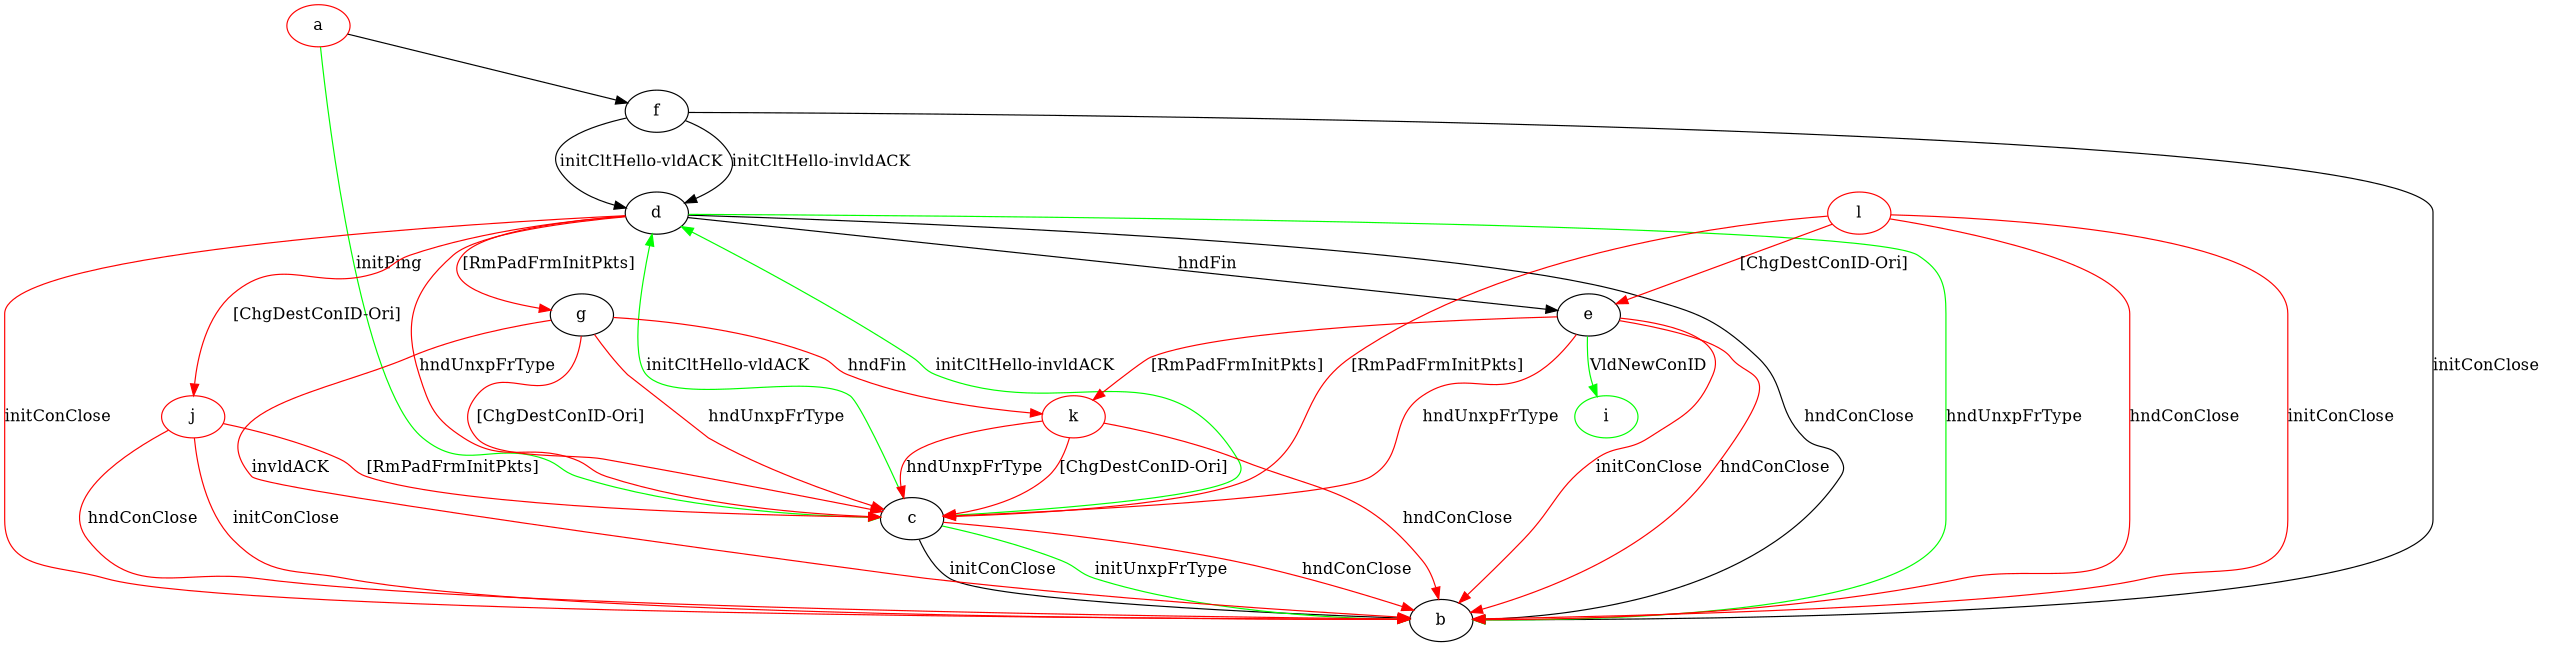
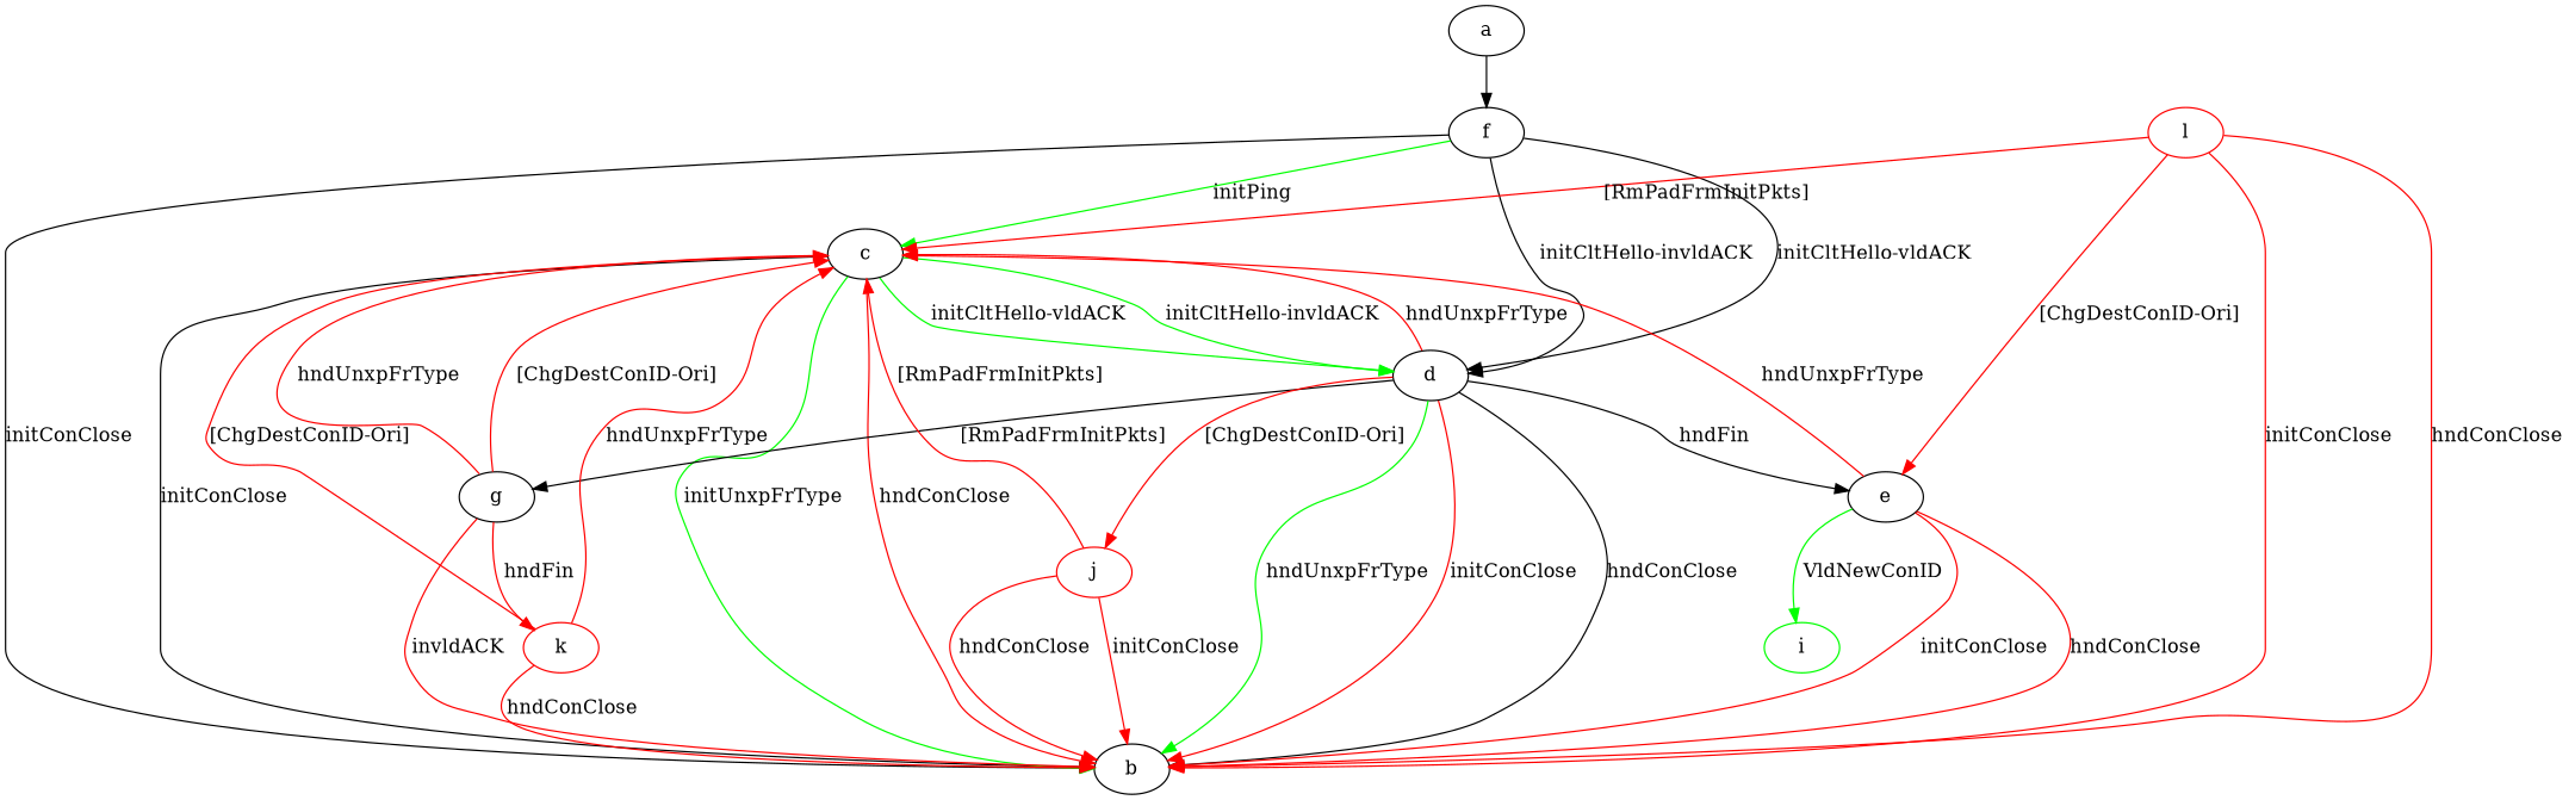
  digraph {
    edge [color=red]
-   a [color=red]
+   a
    f
    c
    b
    d
    e
    g
    j [color=red]
    i [color=green]
    k [color=red]
    l [color=red]
    a -> f [color=""]
-   a -> c [color=green label="initPing "]
+   f -> c [color=green label="initPing "]
    f -> b [label="initConClose " color=""]
    f -> d [label="initCltHello-vldACK " color=""]
    f -> d [label="initCltHello-invldACK " color=""]
    c -> b [label="initConClose " color=""]
    c -> b [color=green label="initUnxpFrType "]
    c -> b [label="hndConClose "]
    c -> d [color=green label="initCltHello-vldACK "]
    c -> d [color=green label="initCltHello-invldACK "]
    d -> c [label="hndUnxpFrType "]
    d -> b [label="hndConClose " color=""]
    d -> b [color=green label="hndUnxpFrType "]
    d -> b [label="initConClose "]
    d -> e [label="hndFin " color=""]
-   d -> g [label="[RmPadFrmInitPkts] "]
+   d -> g [color=black label="[RmPadFrmInitPkts] "]
    d -> j [label="[ChgDestConID-Ori] "]
    e -> c [label="hndUnxpFrType "]
    e -> b [label="initConClose "]
    e -> b [label="hndConClose "]
    e -> i [color=green label="VldNewConID "]
-   e -> k [label="[RmPadFrmInitPkts] "]
    g -> c [label="hndUnxpFrType "]
    g -> c [label="[ChgDestConID-Ori] "]
    g -> b [label="invldACK "]
    g -> k [label="hndFin "]
    j -> c [label="[RmPadFrmInitPkts] "]
    j -> b [label="initConClose "]
    j -> b [label="hndConClose "]
    k -> c [label="hndUnxpFrType "]
    k -> c [label="[ChgDestConID-Ori] "]
    k -> b [label="hndConClose "]
    l -> c [label="[RmPadFrmInitPkts] "]
    l -> b [label="initConClose "]
    l -> b [label="hndConClose "]
    l -> e [label="[ChgDestConID-Ori] "]
  }
